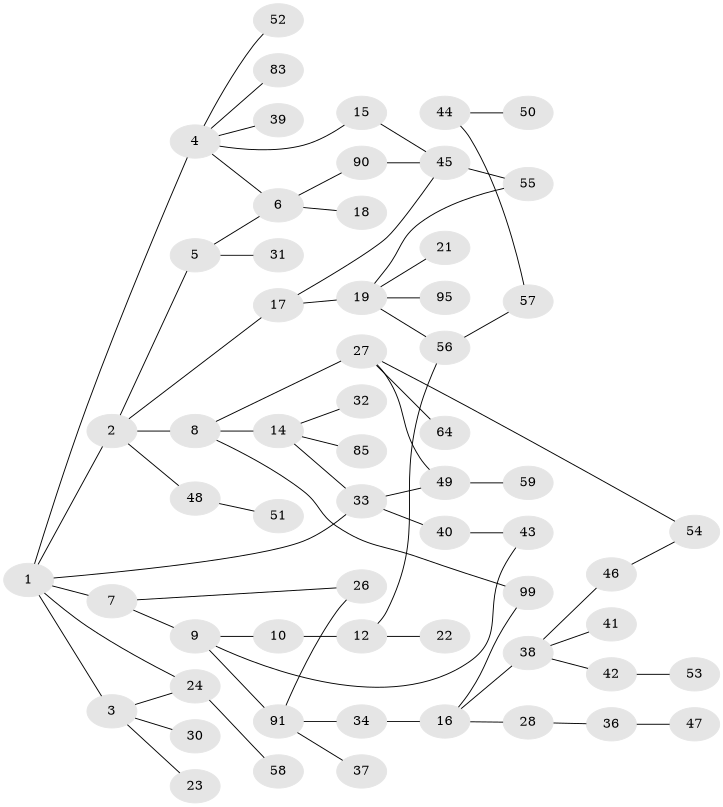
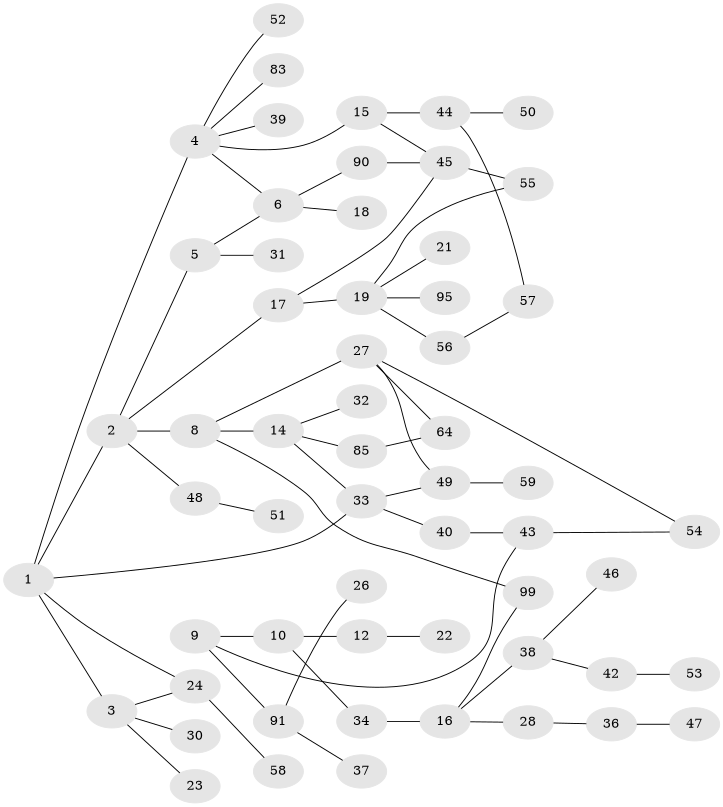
  graph {
    rankdir=LR
    node [color=gray90 style=filled]
    1
    2
    3
    4
-   7
    24
    33
    5
    8
    17
    48
    23
    30
    6
    n15 [label=83]
    15
    39
    52
    9
    26
    58
    49
    40
    31
    14
    27
    n27 [label=99]
    45
    19
    51
    18
    n32 [label=90]
    44
    10
    n35 [label=91]
    43
    n37 [label=85]
    32
    n39 [label=64]
    54
    12
    34
    37
    22
    56
    16
    28
    38
    57
    50
    55
    36
-   41
    42
    46
    21
    n57 [label=95]
    59
    47
    53
    1 -- 2
    1 -- 3
    1 -- 4
-   1 -- 7
    1 -- 24
    1 -- 33
    2 -- 5
    2 -- 8
    2 -- 17
    2 -- 48
    3 -- 24
    3 -- 23
    3 -- 30
    4 -- 6
    4 -- n15
    4 -- 15
    4 -- 39
    4 -- 52
-   7 -- 9
-   7 -- 26
    24 -- 58
    33 -- 49
    33 -- 40
    5 -- 6
    5 -- 31
    8 -- 14
    8 -- 27
    8 -- n27
    17 -- 45
    17 -- 19
    48 -- 51
    6 -- 18
    6 -- n32
    15 -- 45
+   15 -- 44
    9 -- 10
    9 -- n35
    9 -- 43
    49 -- 59
    40 -- 43
    14 -- 33
    14 -- n37
    14 -- 32
    27 -- 49
    27 -- n39
    27 -- 54
    45 -- 55
    19 -- 56
    19 -- 55
    19 -- 21
    19 -- n57
    n32 -- 45
    44 -- 57
    44 -- 50
    10 -- 12
    n35 -- 26
-   n35 -- 34
+   10 -- 34
    n35 -- 37
+   n37 -- n39
    12 -- 22
-   12 -- 56
    34 -- 16
    56 -- 57
    16 -- n27
    16 -- 28
    16 -- 38
    28 -- 36
-   38 -- 41
    38 -- 42
    38 -- 46
    36 -- 47
    42 -- 53
-   46 -- 54
+   43 -- 54
  }
